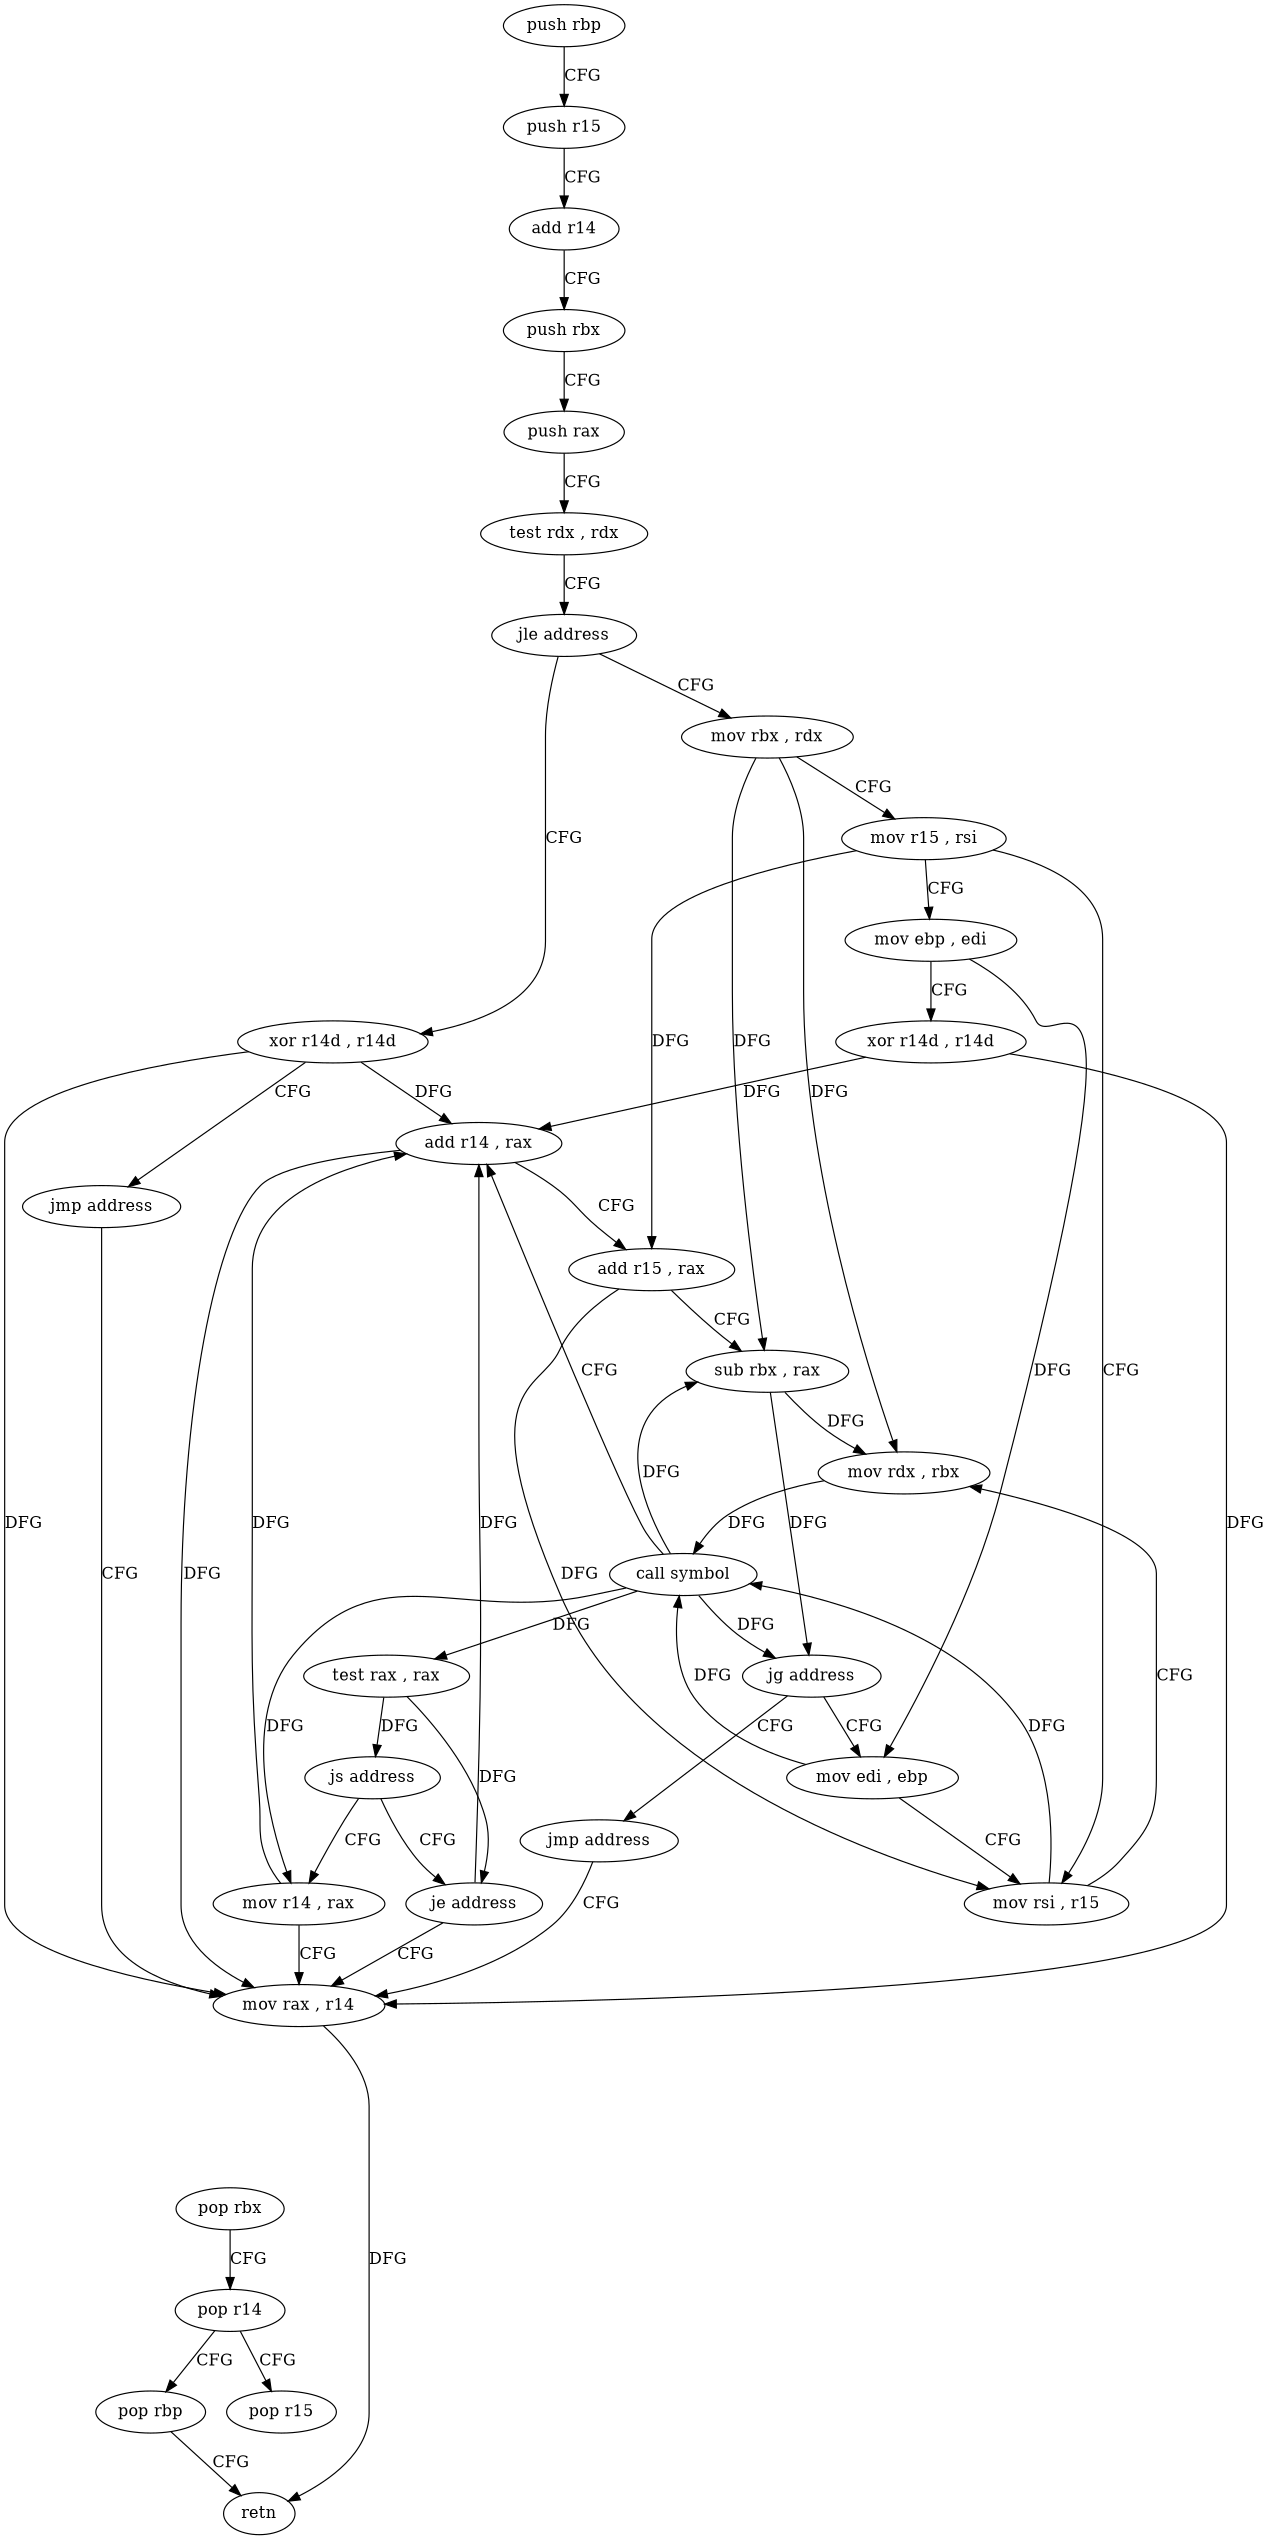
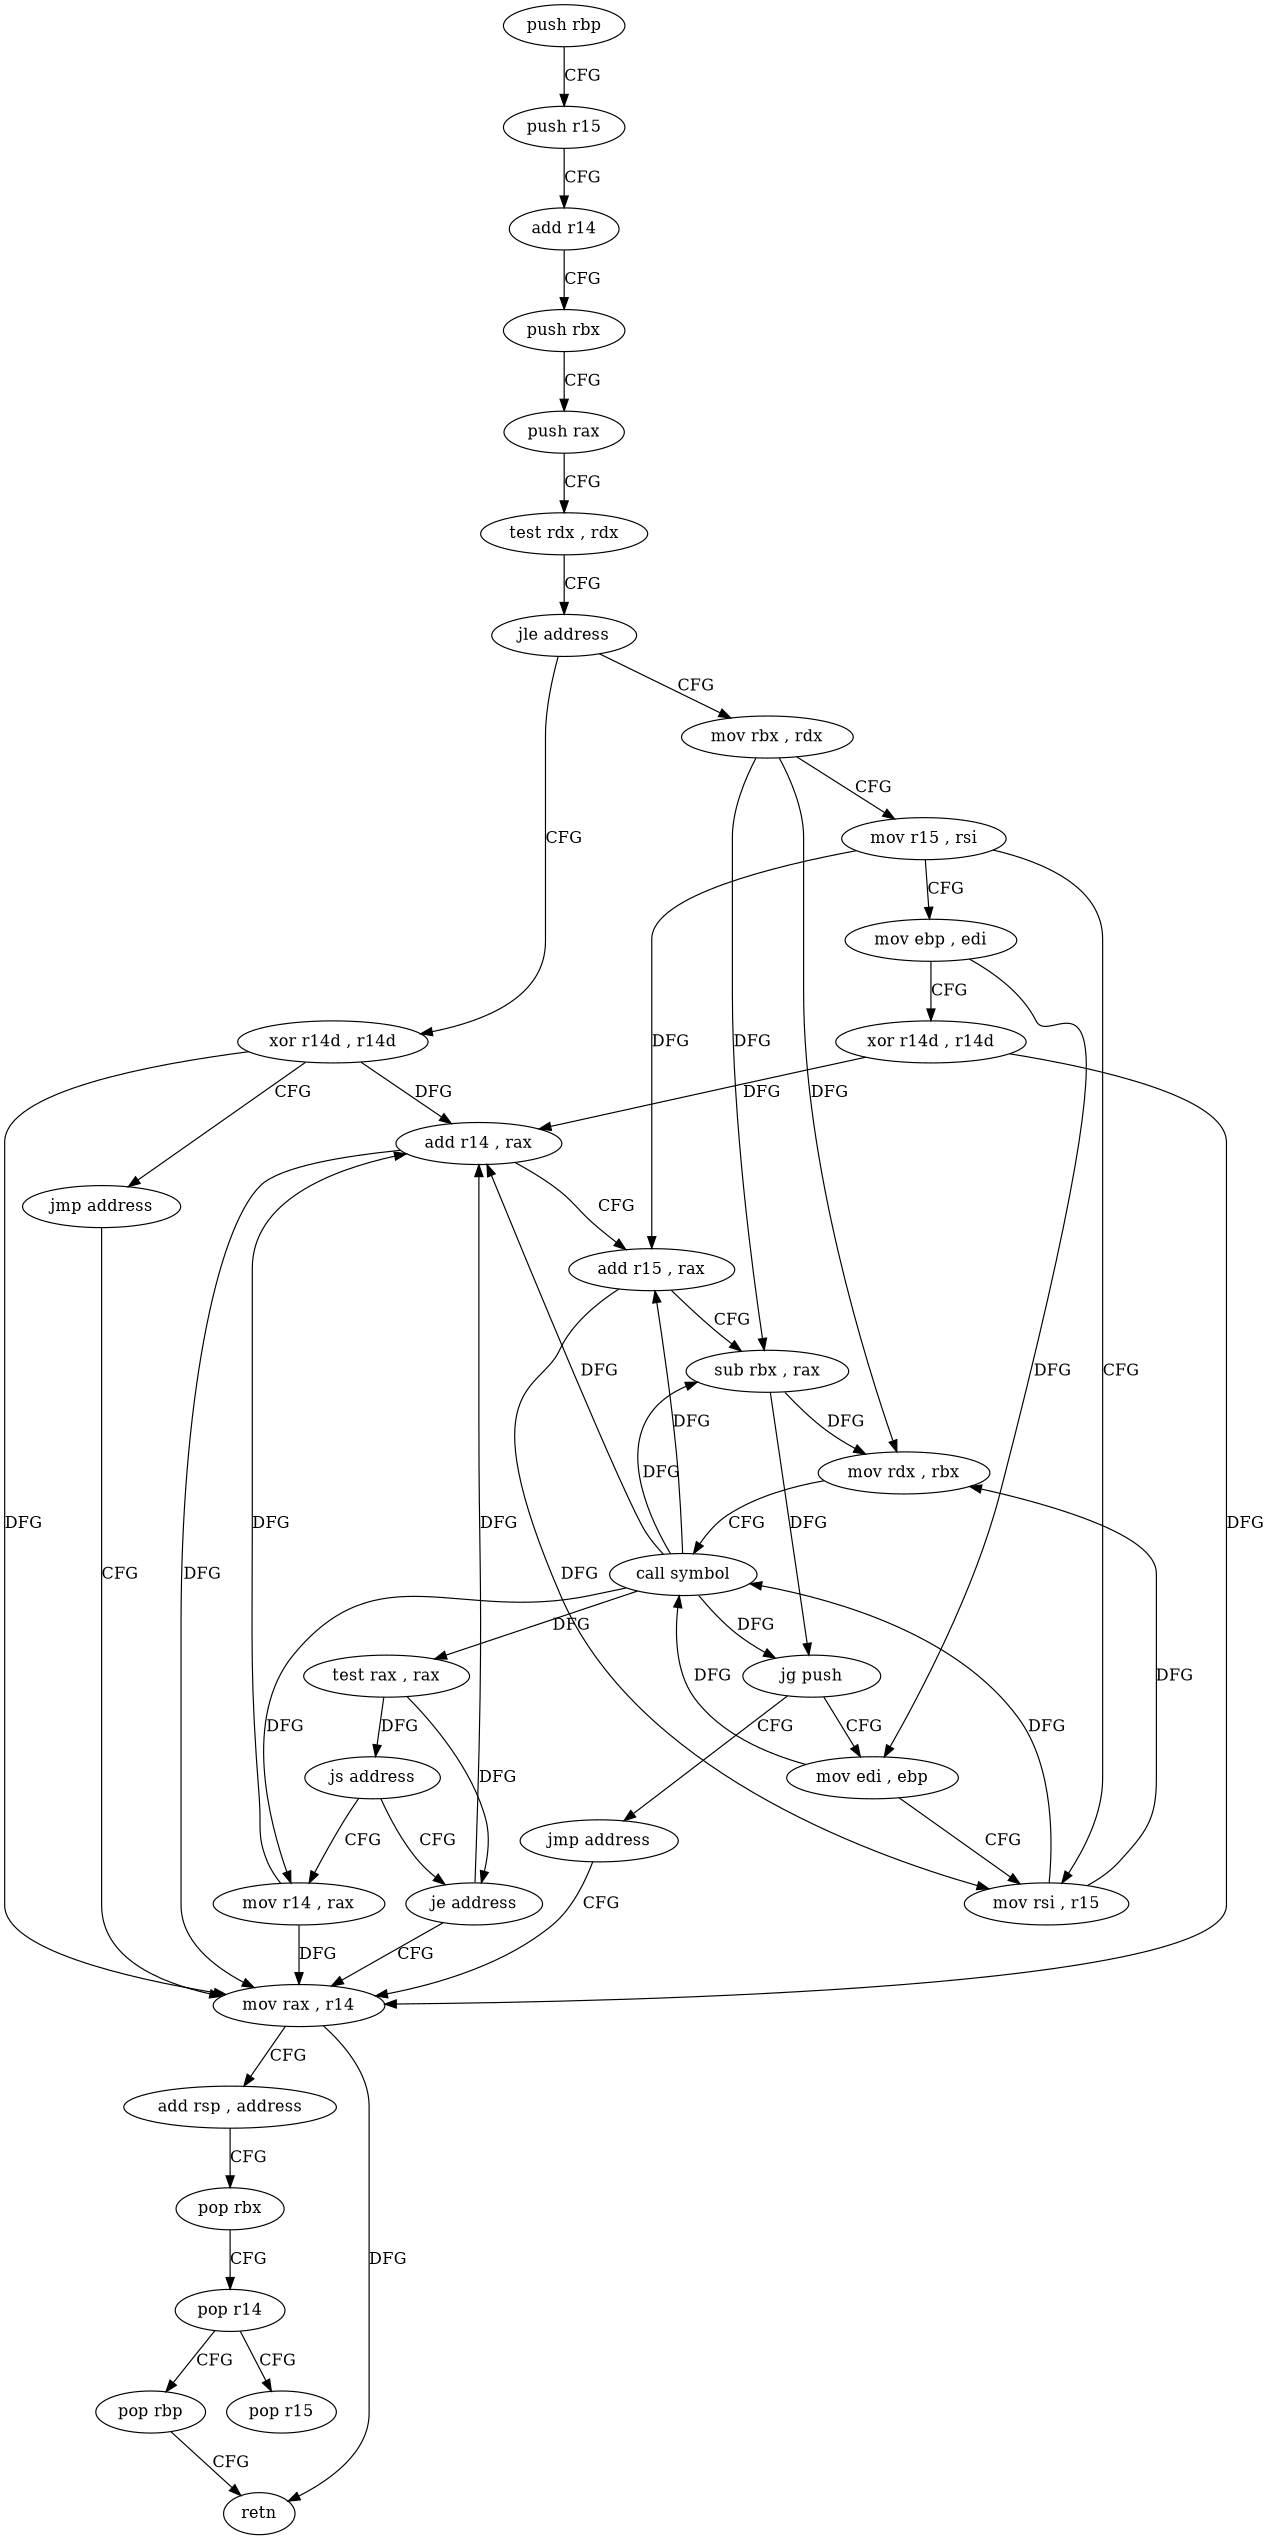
  digraph {
    n1 [label="push rbp"]
    n2 [label="push r15"]
    n3 [label="add r14"]
    n4 [label="push rbx"]
    n5 [label="push rax"]
    n6 [label="test rdx , rdx"]
    n7 [label="jle address"]
    n8 [label="xor r14d , r14d"]
    n9 [label="mov rbx , rdx"]
    n10 [label="jmp address"]
    n11 [label="mov rax , r14"]
    n12 [label="add r14 , rax"]
    n13 [label="mov r15 , rsi"]
    n14 [label="sub rbx , rax"]
    n15 [label="mov rdx , rbx"]
+   n16 [label="add rsp , address"]
    n17 [label=retn]
    n18 [label="add r15 , rax"]
    n19 [label="mov ebp , edi"]
    n20 [label="mov rsi , r15"]
-   n21 [label="jg address"]
+   n21 [label="jg push"]
    n22 [label="call symbol"]
    n23 [label="pop rbx"]
    n24 [label="xor r14d , r14d"]
    n25 [label="mov edi , ebp"]
    n26 [label="mov r14 , rax"]
    n27 [label="test rax , rax"]
    n28 [label="pop r14"]
    n29 [label="pop r15"]
    n30 [label="pop rbp"]
    n31 [label="je address"]
    n32 [label="jmp address"]
    n33 [label="js address"]
    n1 -> n2 [label=CFG]
    n2 -> n3 [label=CFG]
    n3 -> n4 [label=CFG]
    n4 -> n5 [label=CFG]
    n5 -> n6 [label=CFG]
    n6 -> n7 [label=CFG]
    n7 -> n8 [label=CFG]
    n7 -> n9 [label=CFG]
    n8 -> n10 [label=CFG]
    n8 -> n11 [label=DFG]
    n8 -> n12 [label=DFG]
    n9 -> n13 [label=CFG]
    n9 -> n14 [label=DFG]
    n9 -> n15 [label=DFG]
    n10 -> n11 [label=CFG]
+   n11 -> n16 [label=CFG]
    n11 -> n17 [label=DFG]
    n12 -> n11 [label=DFG]
    n12 -> n18 [label=CFG]
    n13 -> n18 [label=DFG]
    n13 -> n19 [label=CFG]
    n13 -> n20 [label=CFG]
    n14 -> n15 [label=DFG]
    n14 -> n21 [label=DFG]
-   n15 -> n22 [label=DFG]
+   n15 -> n22 [label=CFG]
+   n16 -> n23 [label=CFG]
    n18 -> n14 [label=CFG]
    n18 -> n20 [label=DFG]
    n19 -> n24 [label=CFG]
    n19 -> n25 [label=DFG]
-   n20 -> n15 [label=CFG]
+   n20 -> n15 [label=DFG]
    n20 -> n22 [label=DFG]
    n21 -> n25 [label=CFG]
    n21 -> n32 [label=CFG]
-   n22 -> n12 [label=CFG]
+   n22 -> n12 [label=DFG]
    n22 -> n14 [label=DFG]
+   n22 -> n18 [label=DFG]
    n22 -> n21 [label=DFG]
    n22 -> n26 [label=DFG]
    n22 -> n27 [label=DFG]
    n23 -> n28 [label=CFG]
    n24 -> n11 [label=DFG]
    n24 -> n12 [label=DFG]
    n25 -> n20 [label=CFG]
    n25 -> n22 [label=DFG]
-   n26 -> n11 [label=CFG]
+   n26 -> n11 [label=DFG]
    n26 -> n12 [label=DFG]
    n27 -> n31 [label=DFG]
    n27 -> n33 [label=DFG]
    n28 -> n29 [label=CFG]
    n28 -> n30 [label=CFG]
    n30 -> n17 [label=CFG]
    n31 -> n11 [label=CFG]
    n31 -> n12 [label=DFG]
    n32 -> n11 [label=CFG]
    n33 -> n26 [label=CFG]
    n33 -> n31 [label=CFG]
  }
